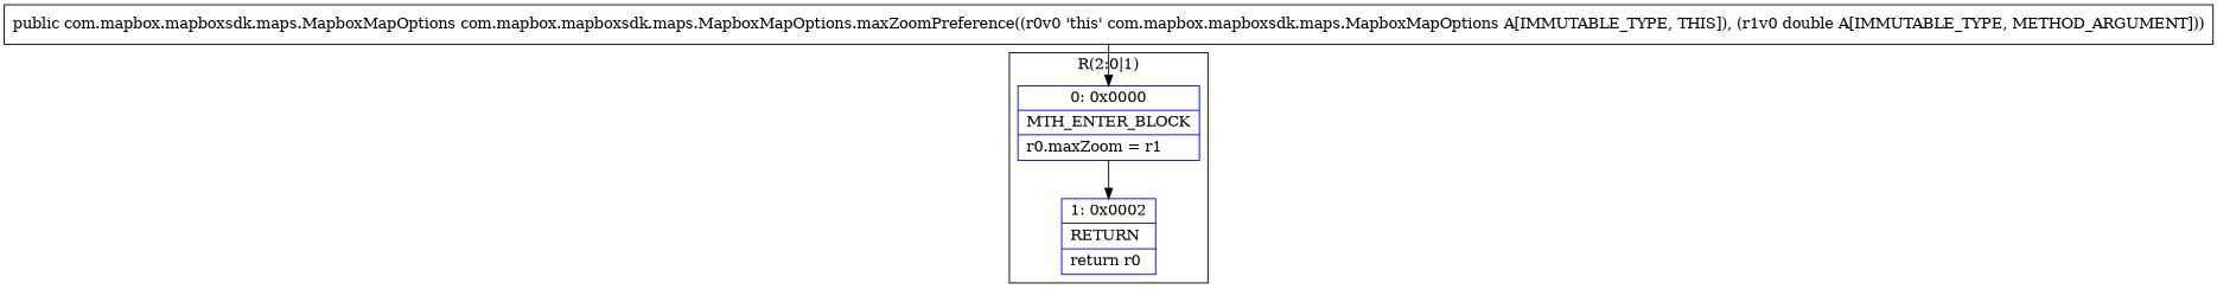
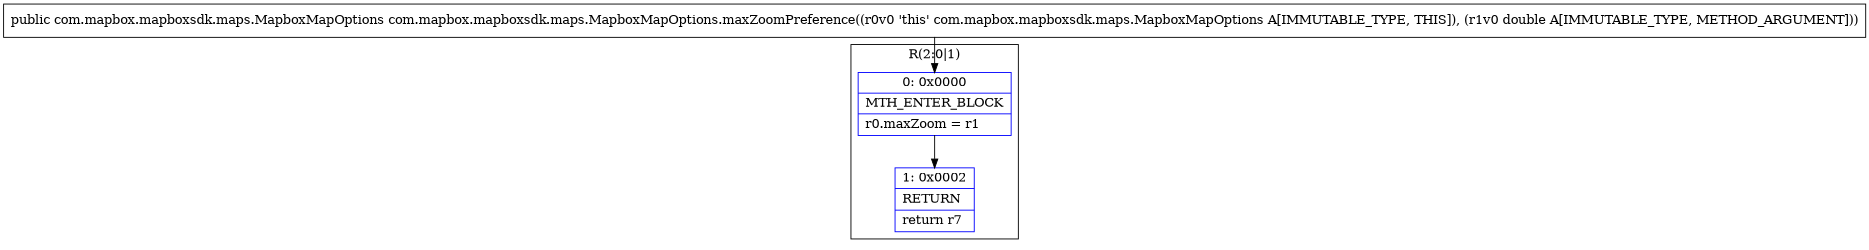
  digraph {
    node [color=blue shape=record]
    n1 [label="{0\:\ 0x0000|MTH_ENTER_BLOCK\l|r0.maxZoom = r1\l}"]
-   n2 [label="{1\:\ 0x0002|RETURN\l|return r0\l}"]
+   n2 [label="{1\:\ 0x0002|RETURN\l|return r7\l}"]
    n3 [label="{public com.mapbox.mapboxsdk.maps.MapboxMapOptions com.mapbox.mapboxsdk.maps.MapboxMapOptions.maxZoomPreference((r0v0 'this' com.mapbox.mapboxsdk.maps.MapboxMapOptions A[IMMUTABLE_TYPE, THIS]), (r1v0 double A[IMMUTABLE_TYPE, METHOD_ARGUMENT])) }" color=""]
    subgraph cluster_1 {
      label="R(2:0|1)"
      n1
      n2
    }
    n1 -> n2
    n3 -> n1
  }
